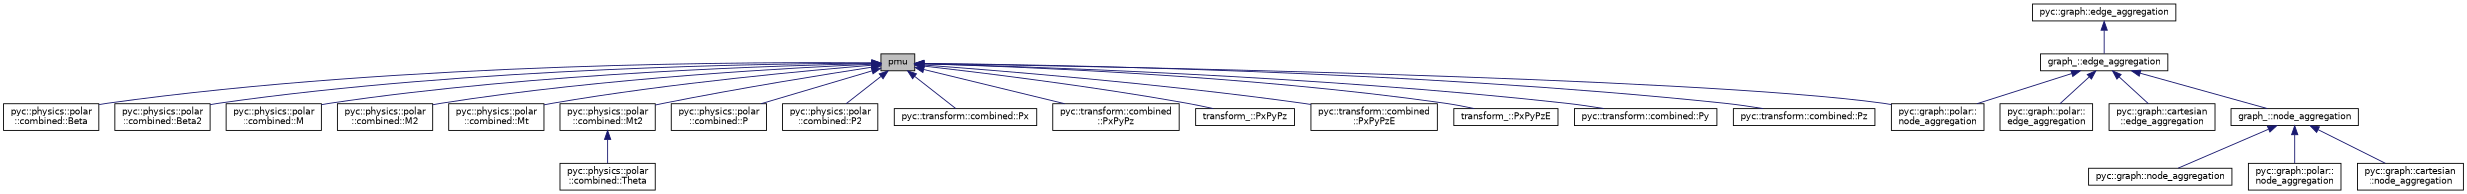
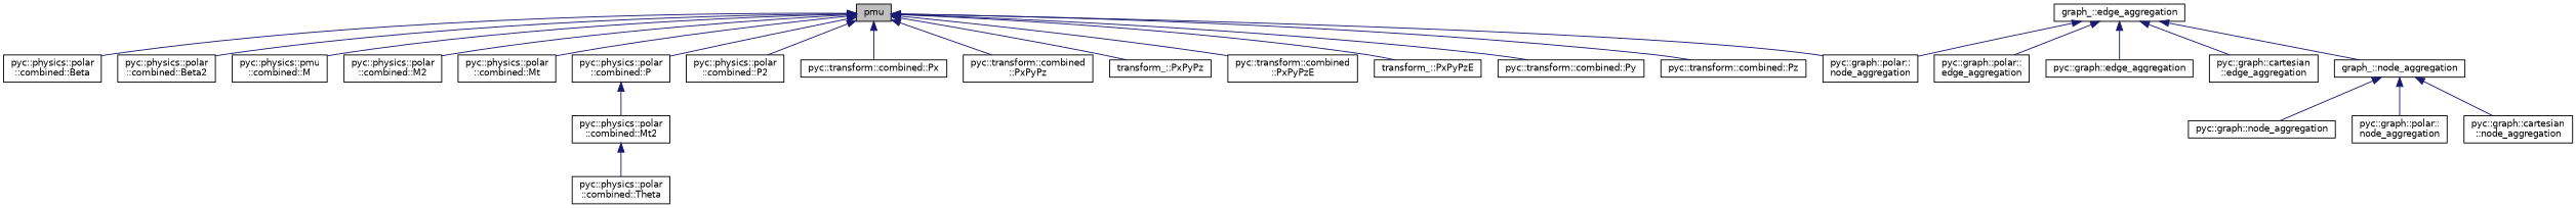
  digraph {
    rankdir=TB
    node [color=black fillcolor=white fontname=Helvetica fontsize=10 shape=record style=filled]
    edge [color=midnightblue dir=back fontname=Helvetica fontsize=10 labelfontname=Helvetica labelfontsize=10 style=solid]
    n1 [fillcolor=grey75 fontcolor=black height=0.2 label=pmu width=0.4]
    n2 [height=0.2 label="pyc::physics::polar\l::combined::Beta" width=0.4]
    n3 [height=0.2 label="pyc::physics::polar\l::combined::Beta2" width=0.4]
    n4 [height=0.2 label="pyc::graph::polar::\lnode_aggregation" width=0.4]
-   n5 [height=0.2 label="pyc::physics::polar\l::combined::M" width=0.4]
+   n5 [height=0.2 label="pyc::physics::pmu\l::combined::M" width=0.4]
    n6 [height=0.2 label="pyc::physics::polar\l::combined::M2" width=0.4]
    n7 [height=0.2 label="pyc::physics::polar\l::combined::Mt" width=0.4]
    n8 [height=0.2 label="pyc::physics::polar\l::combined::Mt2" width=0.4]
    n9 [height=0.2 label="pyc::physics::polar\l::combined::P" width=0.4]
    n10 [height=0.2 label="pyc::physics::polar\l::combined::P2" width=0.4]
    n11 [height=0.2 label="pyc::transform::combined::Px" width=0.4]
    n12 [height=0.2 label="pyc::transform::combined\l::PxPyPz" width=0.4]
    n13 [height=0.2 label="transform_::PxPyPz" width=0.4]
    n14 [height=0.2 label="pyc::transform::combined\l::PxPyPzE" width=0.4]
    n15 [height=0.2 label="transform_::PxPyPzE" width=0.4]
    n16 [height=0.2 label="pyc::transform::combined::Py" width=0.4]
    n17 [height=0.2 label="pyc::transform::combined::Pz" width=0.4]
    n18 [height=0.2 label="graph_::edge_aggregation" width=0.4]
    n19 [height=0.2 label="pyc::graph::polar::\ledge_aggregation" width=0.4]
    n20 [height=0.2 label="pyc::graph::edge_aggregation" width=0.4]
    n21 [height=0.2 label="pyc::graph::cartesian\l::edge_aggregation" width=0.4]
    n22 [height=0.2 label="graph_::node_aggregation" width=0.4]
    n23 [height=0.2 label="pyc::physics::polar\l::combined::Theta" width=0.4]
    n24 [height=0.2 label="pyc::graph::node_aggregation" width=0.4]
    n25 [height=0.2 label="pyc::graph::polar::\lnode_aggregation" width=0.4]
    n26 [height=0.2 label="pyc::graph::cartesian\l::node_aggregation" width=0.4]
    n1 -> n2
    n1 -> n3
    n1 -> n4
    n1 -> n5
    n1 -> n6
    n1 -> n7
-   n1 -> n8
+   n9 -> n8
    n1 -> n9
    n1 -> n10
    n1 -> n11
    n1 -> n12
    n1 -> n13
    n1 -> n14
    n1 -> n15
    n1 -> n16
    n1 -> n17
    n8 -> n23
    n18 -> n4
    n18 -> n19
-   n20 -> n18
+   n18 -> n20
    n18 -> n21
    n18 -> n22
    n22 -> n24
    n22 -> n25
    n22 -> n26
  }
